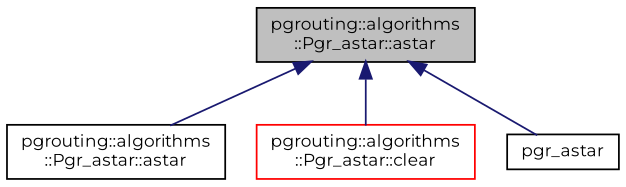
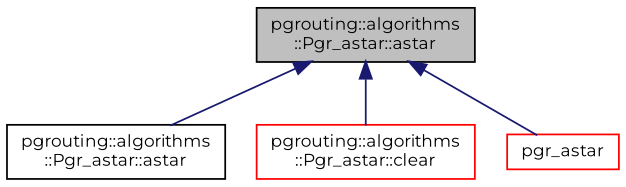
  digraph {
    rankdir=TB
    fontname=Montserrat
    node [color=black fillcolor=white fontname=Montserrat fontsize=10 shape=record style=filled]
    edge [color=midnightblue dir=back fontname=Montserrat fontsize=10 labelfontname=Helvetica labelfontsize=10 style=solid]
    n1 [fillcolor=grey75 fontcolor=black height=0.2 label="pgrouting::algorithms\l::Pgr_astar::astar" width=0.4]
    n2 [height=0.2 label="pgrouting::algorithms\l::Pgr_astar::astar" width=0.4]
    n3 [color=red height=0.2 label="pgrouting::algorithms\l::Pgr_astar::clear" width=0.4]
-   n4 [height=0.2 label=pgr_astar width=0.4]
+   n4 [color=red height=0.2 label=pgr_astar width=0.4]
    n1 -> n2
    n1 -> n3
    n1 -> n4
  }
